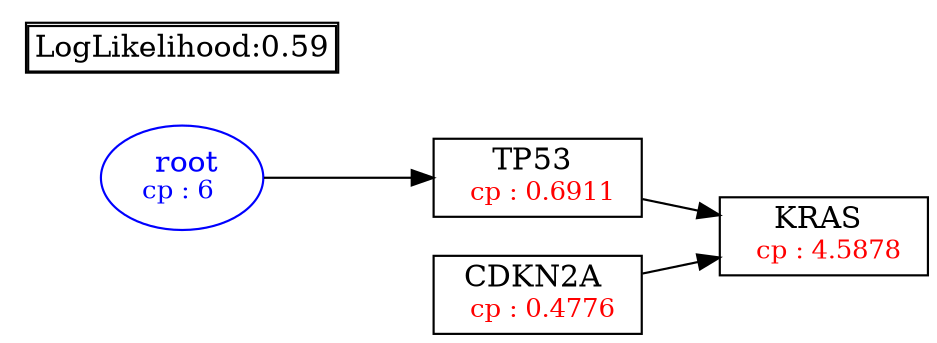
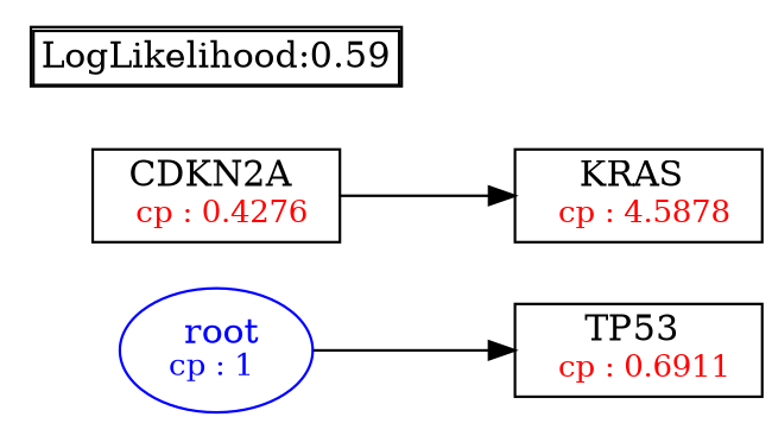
  digraph {
    fontsize=10
    rankdir=LR
    node [shape=box]
-   n1 [color=Blue label=<<font color='Blue'> root</font><br/><font color='Blue' POINT-SIZE='12'>cp : 6 </font>> shape=oval]
+   n1 [color=Blue label=<<font color='Blue'> root</font><br/><font color='Blue' POINT-SIZE='12'>cp : 1 </font>> shape=oval]
    n2 [label=<TP53 <br/> <font color='Red' POINT-SIZE='12'> cp : 0.6911 </font>>]
    n3 [label=<KRAS <br/> <font color='Red' POINT-SIZE='12'> cp : 4.5878 </font>>]
-   n4 [label=<CDKN2A <br/> <font color='Red' POINT-SIZE='12'> cp : 0.4776 </font>>]
+   n4 [label=<CDKN2A <br/> <font color='Red' POINT-SIZE='12'> cp : 0.4276 </font>>]
    n5 [label=<<TABLE BORDER="1" CELLBORDER="1" CELLSPACING="0" >     <TR><TD ALIGN="LEFT">LogLikelihood:0.59</TD></TR>     </TABLE>> shape=plaintext]
    n1 -> n2
-   n2 -> n3
    n4 -> n3
  }
